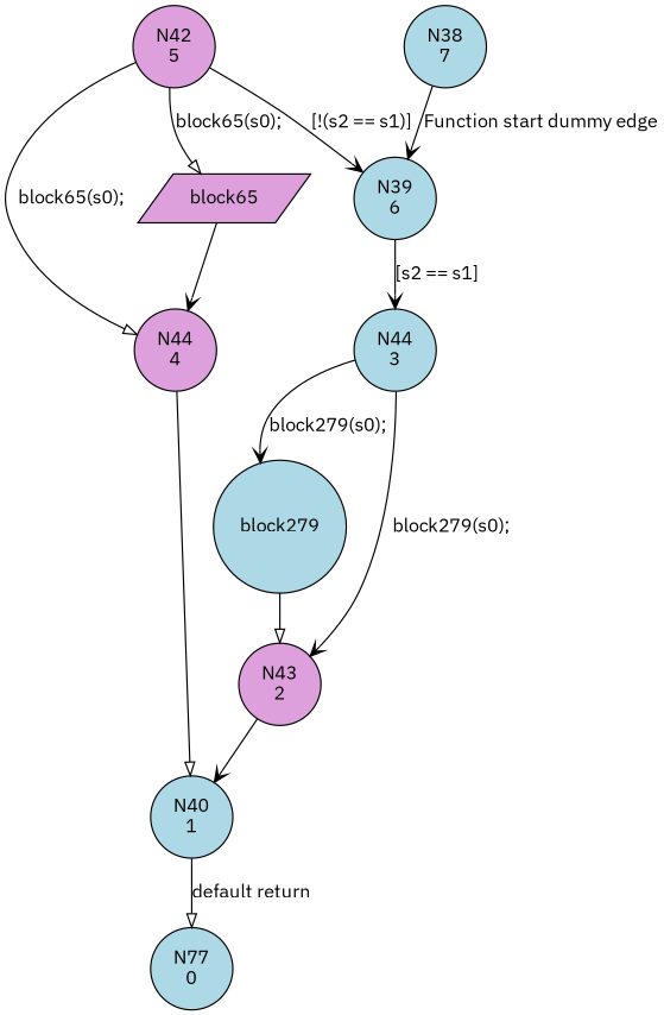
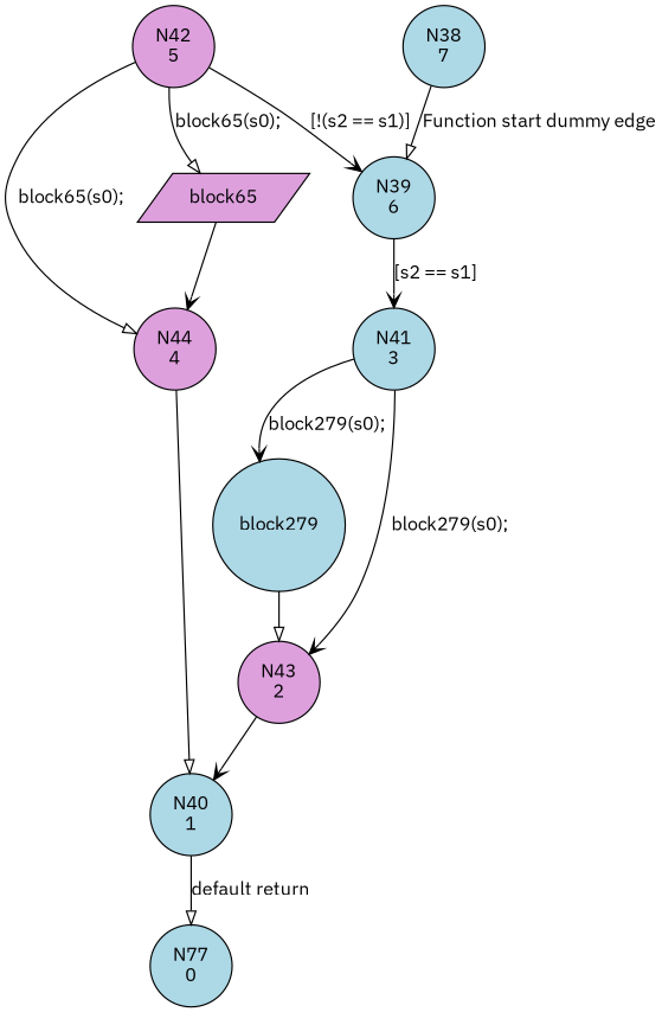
  digraph {
    fontname="IBM Plex Sans"
    node [fillcolor=lightblue fontname="IBM Plex Sans" shape=circle style=filled]
    edge [arrowhead=vee fontname="IBM Plex Sans"]
    n1 [label="N39\n6"]
-   n2 [label="N44\n3"]
+   n2 [label="N41\n3"]
    n3 [fillcolor=plum label="N43\n2"]
    n4 [label=block279]
    n5 [fillcolor=plum label="N42\n5"]
    n6 [fillcolor=plum label="N44\n4"]
    n7 [fillcolor=plum label=block65 shape=parallelogram]
    n8 [label="N40\n1"]
    n9 [label="N77\n0"]
    n10 [label="N38\n7"]
    n1 -> n2 [label="[s2 == s1]"]
    n2 -> n3 [label="block279(s0);"]
    n2 -> n4 [label="block279(s0);"]
    n3 -> n8
    n4 -> n3 [arrowhead=onormal]
    n5 -> n1 [label="[!(s2 == s1)]"]
    n5 -> n6 [arrowhead=onormal label="block65(s0);"]
    n5 -> n7 [arrowhead=onormal label="block65(s0);"]
    n6 -> n8 [arrowhead=onormal]
    n7 -> n6
    n8 -> n9 [arrowhead=onormal label="default return"]
-   n10 -> n1 [label="Function start dummy edge"]
+   n10 -> n1 [arrowhead=onormal label="Function start dummy edge"]
  }
